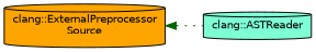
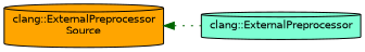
  digraph {
    rankdir=LR
    node [color=black fontname=Helvetica fontsize=10 shape=cylinder style=filled]
    n1 [fillcolor=orange fontcolor=black height=0.2 label="clang::ExternalPreprocessor\lSource" width=0.4]
-   n2 [height=0.2 label="clang::ASTReader" width=0.4 fillcolor=aquamarine]
+   n2 [height=0.2 label="clang::ExternalPreprocessor" width=0.4 fillcolor=aquamarine]
    n1 -> n2 [color=darkgreen dir=back fontname=Helvetica fontsize=10 labelfontname=Helvetica labelfontsize=10 style=dotted]
  }
